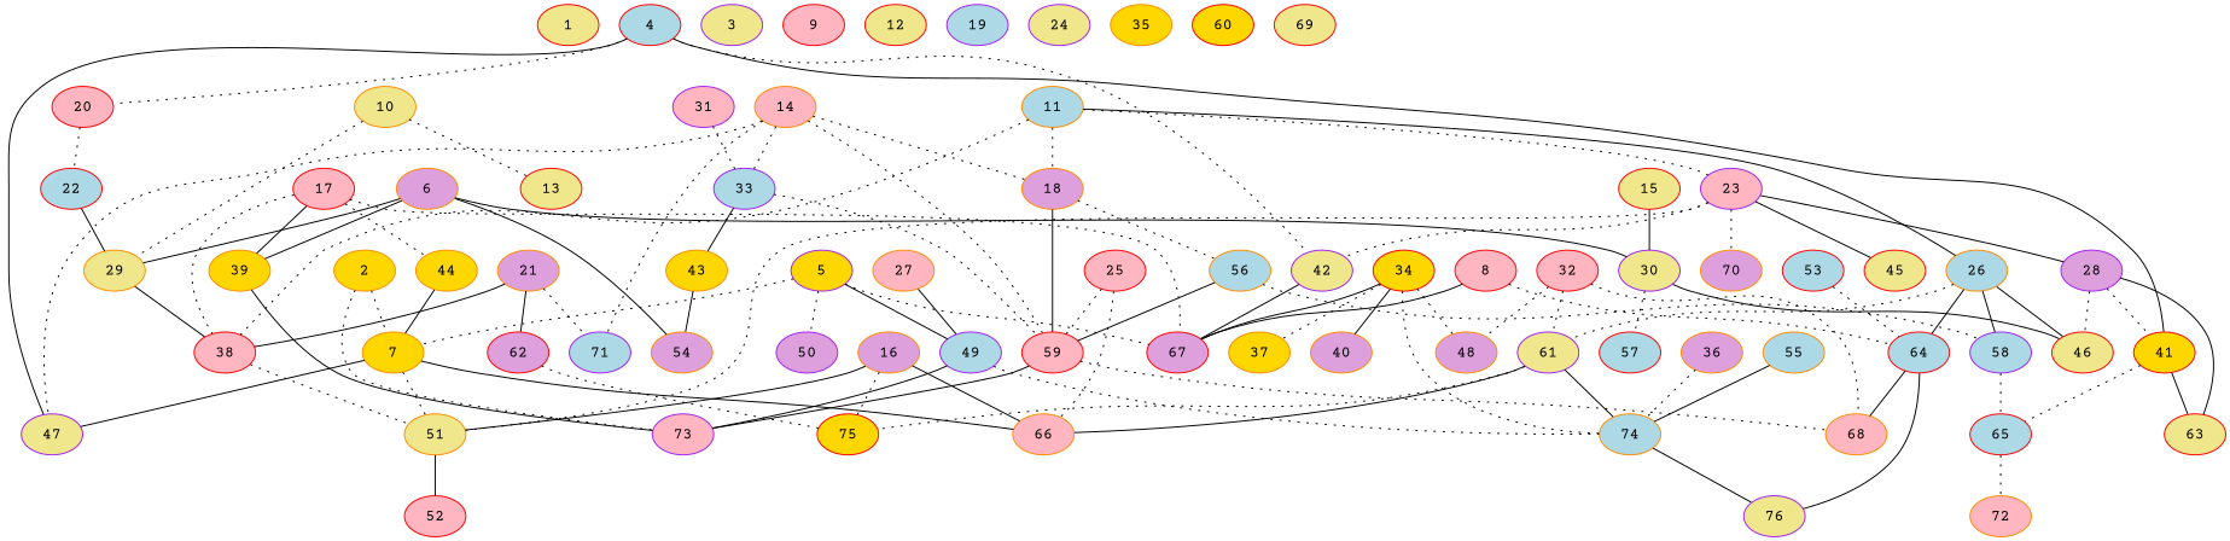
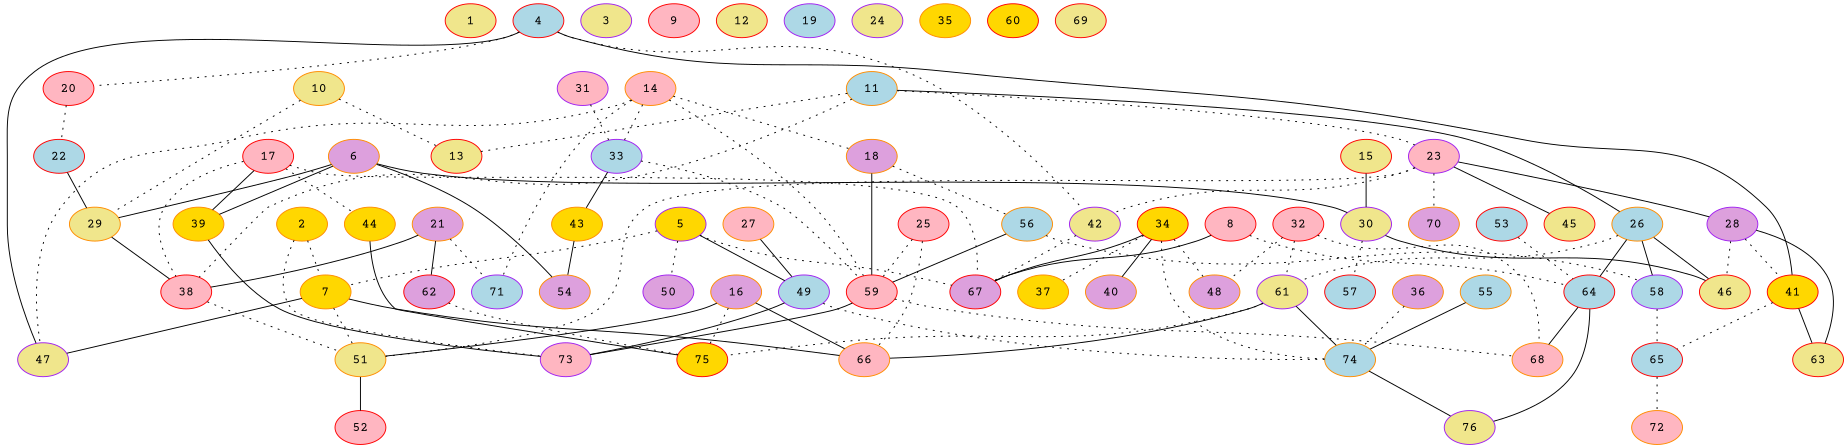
  graph {
    fontname="Courier Prime"
    node [color=red fillcolor=khaki fontname="Courier Prime" style=filled]
    edge [fontname="Courier Prime" style=dotted]
    1
    2 [color=darkorange fillcolor=gold]
    7 [color=darkorange fillcolor=gold]
    73 [color=purple fillcolor=lightpink]
    47 [color=purple]
    51 [color=darkorange]
    66 [color=darkorange fillcolor=lightpink]
    3 [color=purple]
    4 [fillcolor=lightblue]
    20 [fillcolor=lightpink]
    41 [fillcolor=gold]
    42 [color=purple]
    22 [fillcolor=lightblue]
    63
    65 [fillcolor=lightblue]
    67 [fillcolor=plum]
    5 [color=purple fillcolor=gold]
    49 [color=purple fillcolor=lightblue]
    50 [color=purple fillcolor=plum]
    74 [color=darkorange fillcolor=lightblue]
    6 [color=darkorange fillcolor=plum]
    29 [color=darkorange]
    30 [color=purple]
    39 [color=darkorange fillcolor=gold]
    54 [color=darkorange fillcolor=plum]
    38 [fillcolor=lightpink]
    46
    57 [fillcolor=lightblue]
    52 [fillcolor=lightpink]
    8 [fillcolor=lightpink]
    64 [fillcolor=lightblue]
    68 [color=darkorange fillcolor=lightpink]
    76 [color=purple]
    9 [fillcolor=lightpink]
    10 [color=darkorange]
    13
    11 [color=darkorange fillcolor=lightblue]
    23 [color=purple fillcolor=lightpink]
    26 [color=darkorange fillcolor=lightblue]
    28 [color=purple fillcolor=plum]
    45
    70 [color=darkorange fillcolor=plum]
    58 [color=purple fillcolor=lightblue]
    61 [color=purple]
    12
    14 [color=darkorange fillcolor=lightpink]
    18 [color=darkorange fillcolor=plum]
    33 [color=purple fillcolor=lightblue]
    59 [fillcolor=lightpink]
    71 [color=purple fillcolor=lightblue]
    56 [color=darkorange fillcolor=lightblue]
    43 [color=darkorange fillcolor=gold]
    15
    16 [color=darkorange fillcolor=plum]
    75 [fillcolor=gold]
    17 [fillcolor=lightpink]
    44 [color=darkorange fillcolor=gold]
    19 [color=purple fillcolor=lightblue]
    21 [color=darkorange fillcolor=plum]
    62 [fillcolor=plum]
    24 [color=purple]
    25 [fillcolor=lightpink]
    27 [color=darkorange fillcolor=lightpink]
    31 [color=purple fillcolor=lightpink]
    32 [fillcolor=lightpink]
    48 [color=darkorange fillcolor=plum]
    34 [fillcolor=gold]
    37 [color=darkorange fillcolor=gold]
    40 [color=darkorange fillcolor=plum]
    35 [color=darkorange fillcolor=gold]
    36 [color=darkorange fillcolor=plum]
    72 [color=darkorange fillcolor=lightpink]
    53 [fillcolor=lightblue]
    55 [color=darkorange fillcolor=lightblue]
    60 [fillcolor=gold]
    69
    2 -- 7
    2 -- 73
    7 -- 47 [style=solid]
    7 -- 51
    7 -- 66 [style=solid]
    51 -- 52 [style=solid]
    4 -- 47 [style=solid]
    4 -- 20
    4 -- 41 [style=solid]
    4 -- 42
    20 -- 22
    41 -- 63 [style=solid]
    41 -- 65
-   42 -- 67 [style=solid]
+   42 -- 67
    22 -- 29 [style=solid]
    65 -- 72
    5 -- 7
    5 -- 67
    5 -- 49 [style=solid]
    5 -- 50
    49 -- 73 [style=solid]
    49 -- 74
    74 -- 76 [style=solid]
    6 -- 29 [style=solid]
    6 -- 30 [style=solid]
    6 -- 39 [style=solid]
    6 -- 54 [style=solid]
    29 -- 38 [style=solid]
    30 -- 46 [style=solid]
    30 -- 57
    39 -- 73 [style=solid]
    38 -- 51
    8 -- 67 [style=solid]
    8 -- 64
    64 -- 68 [style=solid]
    64 -- 76 [style=solid]
    10 -- 29
    10 -- 13
    11 -- 38
-   11 -- 18
+   11 -- 13
    11 -- 23
    11 -- 26 [style=solid]
    23 -- 51
    23 -- 42
    23 -- 28 [style=solid]
    23 -- 45 [style=solid]
    23 -- 70
    26 -- 46 [style=solid]
    26 -- 64 [style=solid]
    26 -- 58 [style=solid]
    26 -- 61
    28 -- 41
    28 -- 63 [style=solid]
    28 -- 46
    58 -- 65
    61 -- 66 [style=solid]
    61 -- 74 [style=solid]
    61 -- 75
    14 -- 47
    14 -- 18
    14 -- 33
    14 -- 59
    14 -- 71
    18 -- 59 [style=solid]
    18 -- 56
    33 -- 59
    33 -- 43 [style=solid]
    59 -- 73 [style=solid]
    59 -- 68
    56 -- 58
    56 -- 59 [style=solid]
    43 -- 54 [style=solid]
    15 -- 30 [style=solid]
    16 -- 51 [style=solid]
    16 -- 66 [style=solid]
    16 -- 75
    17 -- 67
    17 -- 39 [style=solid]
    17 -- 38
    17 -- 44
-   44 -- 7 [style=solid]
+   44 -- 75 [style=solid]
    21 -- 38 [style=solid]
    21 -- 71
    21 -- 62 [style=solid]
    62 -- 75
    25 -- 66
    25 -- 59
    27 -- 49 [style=solid]
    31 -- 33
    32 -- 68
    32 -- 61
    32 -- 48
    34 -- 67 [style=solid]
    34 -- 74
    34 -- 48
    34 -- 37
    34 -- 40 [style=solid]
    36 -- 74
    53 -- 64
    55 -- 74 [style=solid]
  }
